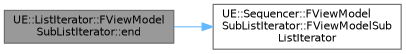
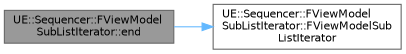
  digraph {
    rankdir=LR
    node [fontname=Helvetica fontsize=10 shape=box style=filled]
-   n1 [color=gray40 fillcolor=grey60 fontcolor=black height=0.2 label="UE::ListIterator::FViewModel\lSubListIterator::end" width=0.4]
+   n1 [color=gray40 fillcolor=grey60 fontcolor=black height=0.2 label="UE::Sequencer::FViewModel\lSubListIterator::end" width=0.4]
    n2 [color=grey40 fillcolor=white height=0.2 label="UE::Sequencer::FViewModel\lSubListIterator::FViewModelSub\lListIterator" width=0.4]
    n1 -> n2 [color=steelblue1 fontname=Helvetica fontsize=10 labelfontname=Helvetica labelfontsize=10 style=solid]
  }
